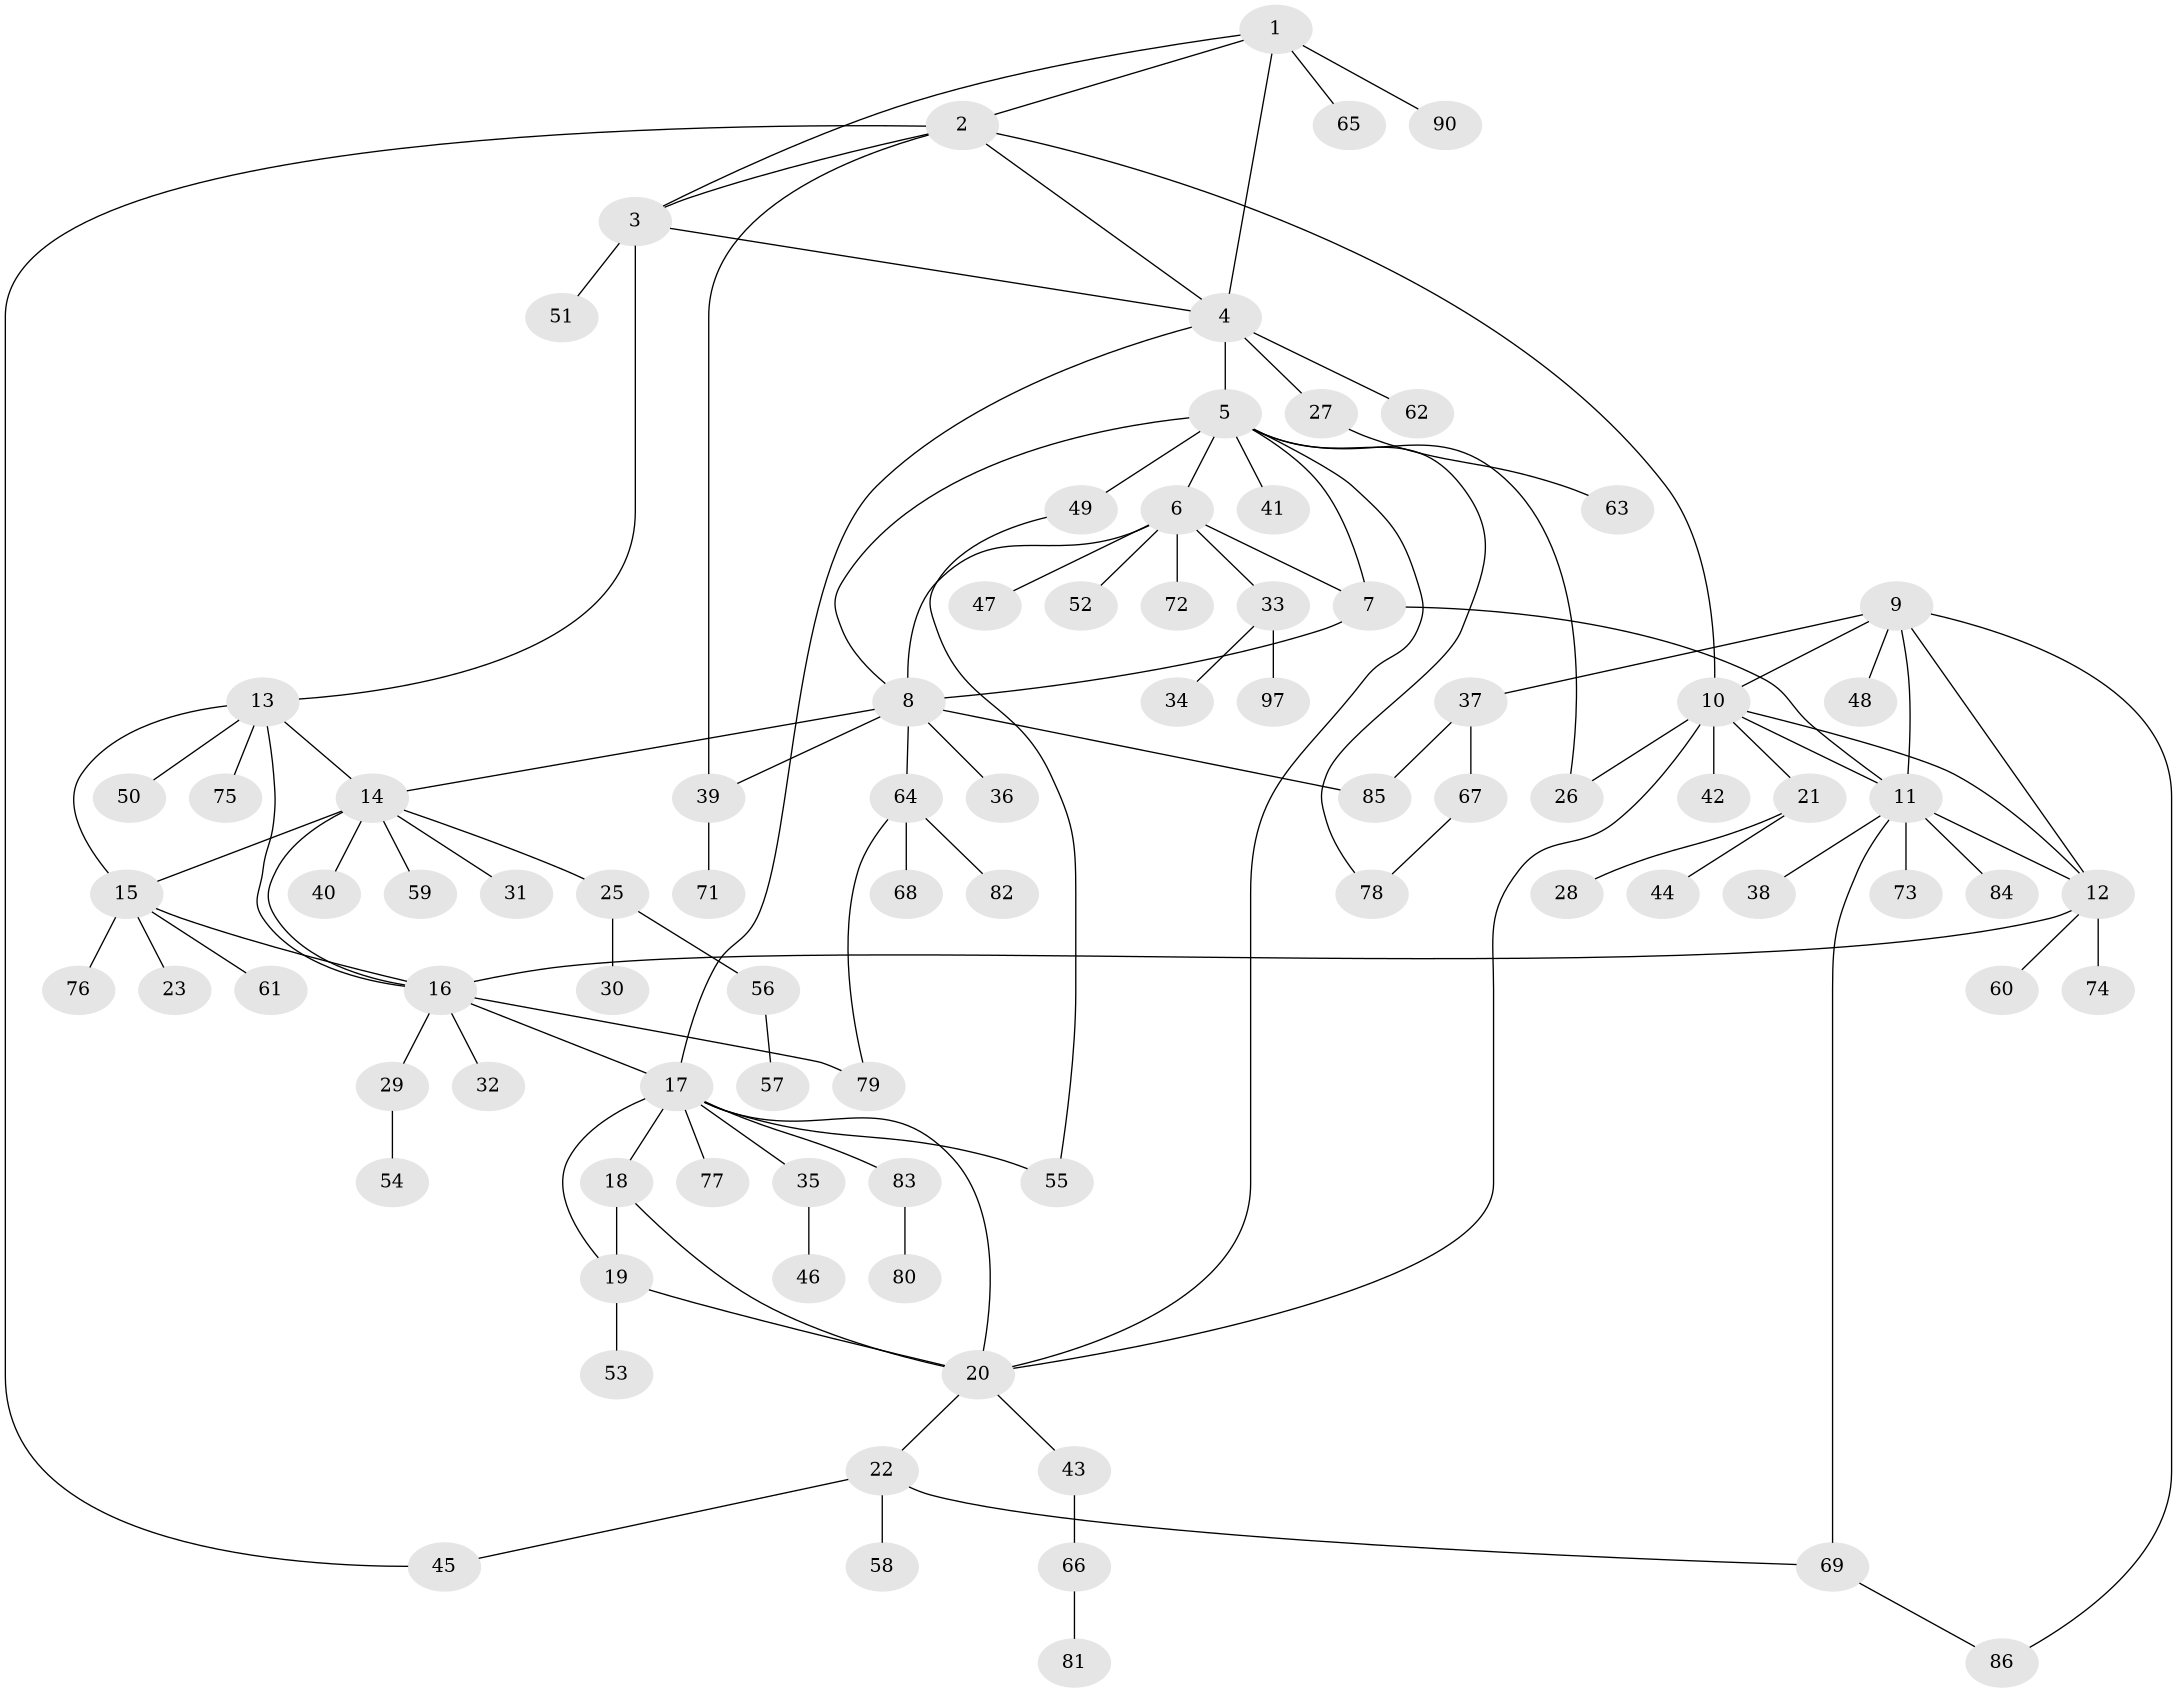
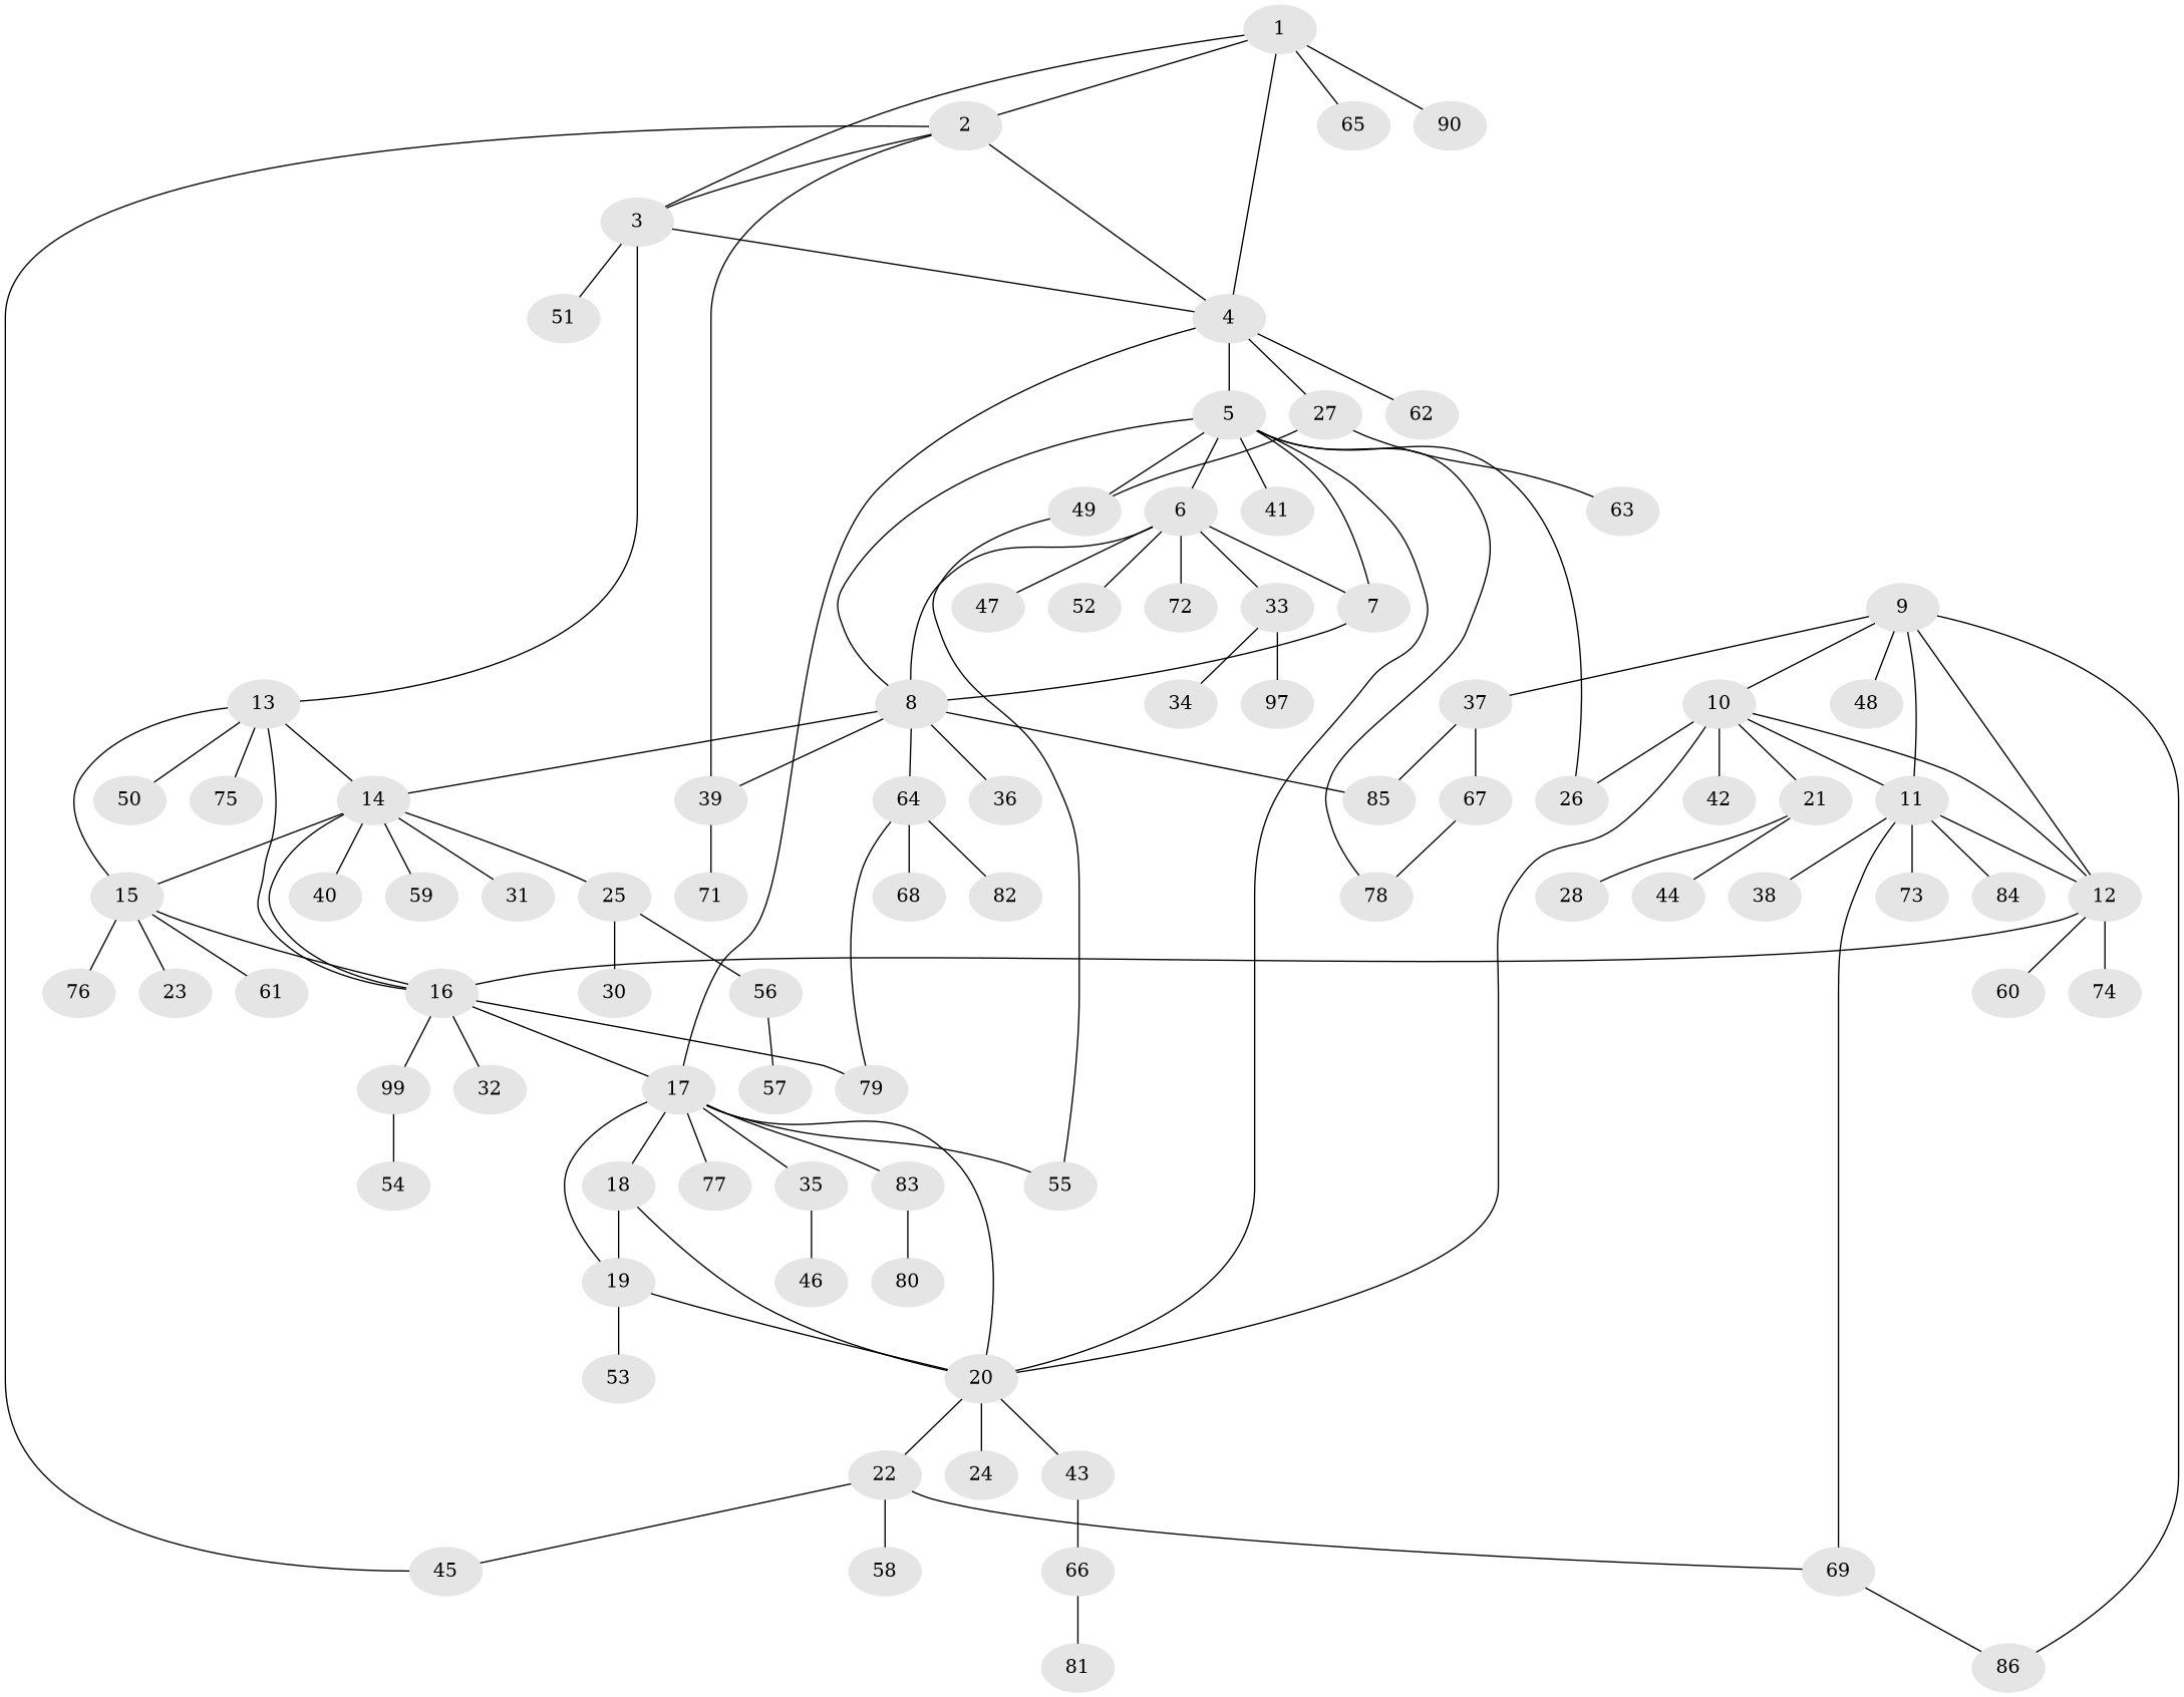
  graph {
    node [color=gray90 style=filled]
    1
    2
    3
    4
    65
    n6 [label=90]
    10
    39
    45
    13
    51
    5
    17
    27
    62
    20
    26
    11
    12
    21
    42
    71
    14
    16
    15
    50
    75
    6
    7
    8
    41
    49
    78
    18
    19
    35
    55
    77
    83
    63
    33
    47
    52
    72
    36
    64
    85
    22
+   24
    43
    34
    n52 [label=97]
    38
    69
    73
    84
    25
    31
    40
    59
    79
    68
    82
    9
    37
    48
    86
    60
    74
    67
    28
    44
-   29
+   29 [label=99]
    32
    23
    61
    76
    30
    56
    54
    53
    46
    80
    58
    66
    57
    81
    1 -- 2
    1 -- 3
    1 -- 4
    1 -- 65
    1 -- n6
    2 -- 3
    2 -- 4
-   2 -- 10
    2 -- 39
    2 -- 45
    3 -- 4
    3 -- 13
    3 -- 51
    4 -- 5
    4 -- 17
    4 -- 27
    4 -- 62
    10 -- 20
    10 -- 26
    10 -- 11
    10 -- 12
    10 -- 21
    10 -- 42
    39 -- 71
    13 -- 14
    13 -- 16
    13 -- 15
    13 -- 50
    13 -- 75
    5 -- 20
    5 -- 26
    5 -- 6
    5 -- 7
    5 -- 8
    5 -- 41
    5 -- 49
    5 -- 78
    17 -- 20
    17 -- 18
    17 -- 19
    17 -- 35
    17 -- 55
    17 -- 77
    17 -- 83
+   27 -- 49
    27 -- 63
    20 -- 22
+   20 -- 24
    20 -- 43
    11 -- 12
    11 -- 38
    11 -- 69
    11 -- 73
    11 -- 84
    12 -- 16
    12 -- 60
    12 -- 74
    21 -- 28
    21 -- 44
    14 -- 16
    14 -- 15
    14 -- 25
    14 -- 31
    14 -- 40
    14 -- 59
    16 -- 17
    16 -- 79
    16 -- 29
    16 -- 32
    15 -- 16
    15 -- 23
    15 -- 61
    15 -- 76
    6 -- 7
    6 -- 8
    6 -- 33
    6 -- 47
    6 -- 52
    6 -- 72
-   7 -- 11
    7 -- 8
    8 -- 39
    8 -- 14
    8 -- 36
    8 -- 64
    8 -- 85
    49 -- 55
    18 -- 20
    18 -- 19
    19 -- 20
    19 -- 53
    35 -- 46
    83 -- 80
    33 -- 34
    33 -- n52
    64 -- 79
    64 -- 68
    64 -- 82
    22 -- 45
    22 -- 69
    22 -- 58
    43 -- 66
    69 -- 86
    25 -- 30
    25 -- 56
    9 -- 10
    9 -- 11
    9 -- 12
    9 -- 37
    9 -- 48
    9 -- 86
    37 -- 85
    37 -- 67
    67 -- 78
    29 -- 54
    56 -- 57
    66 -- 81
  }
